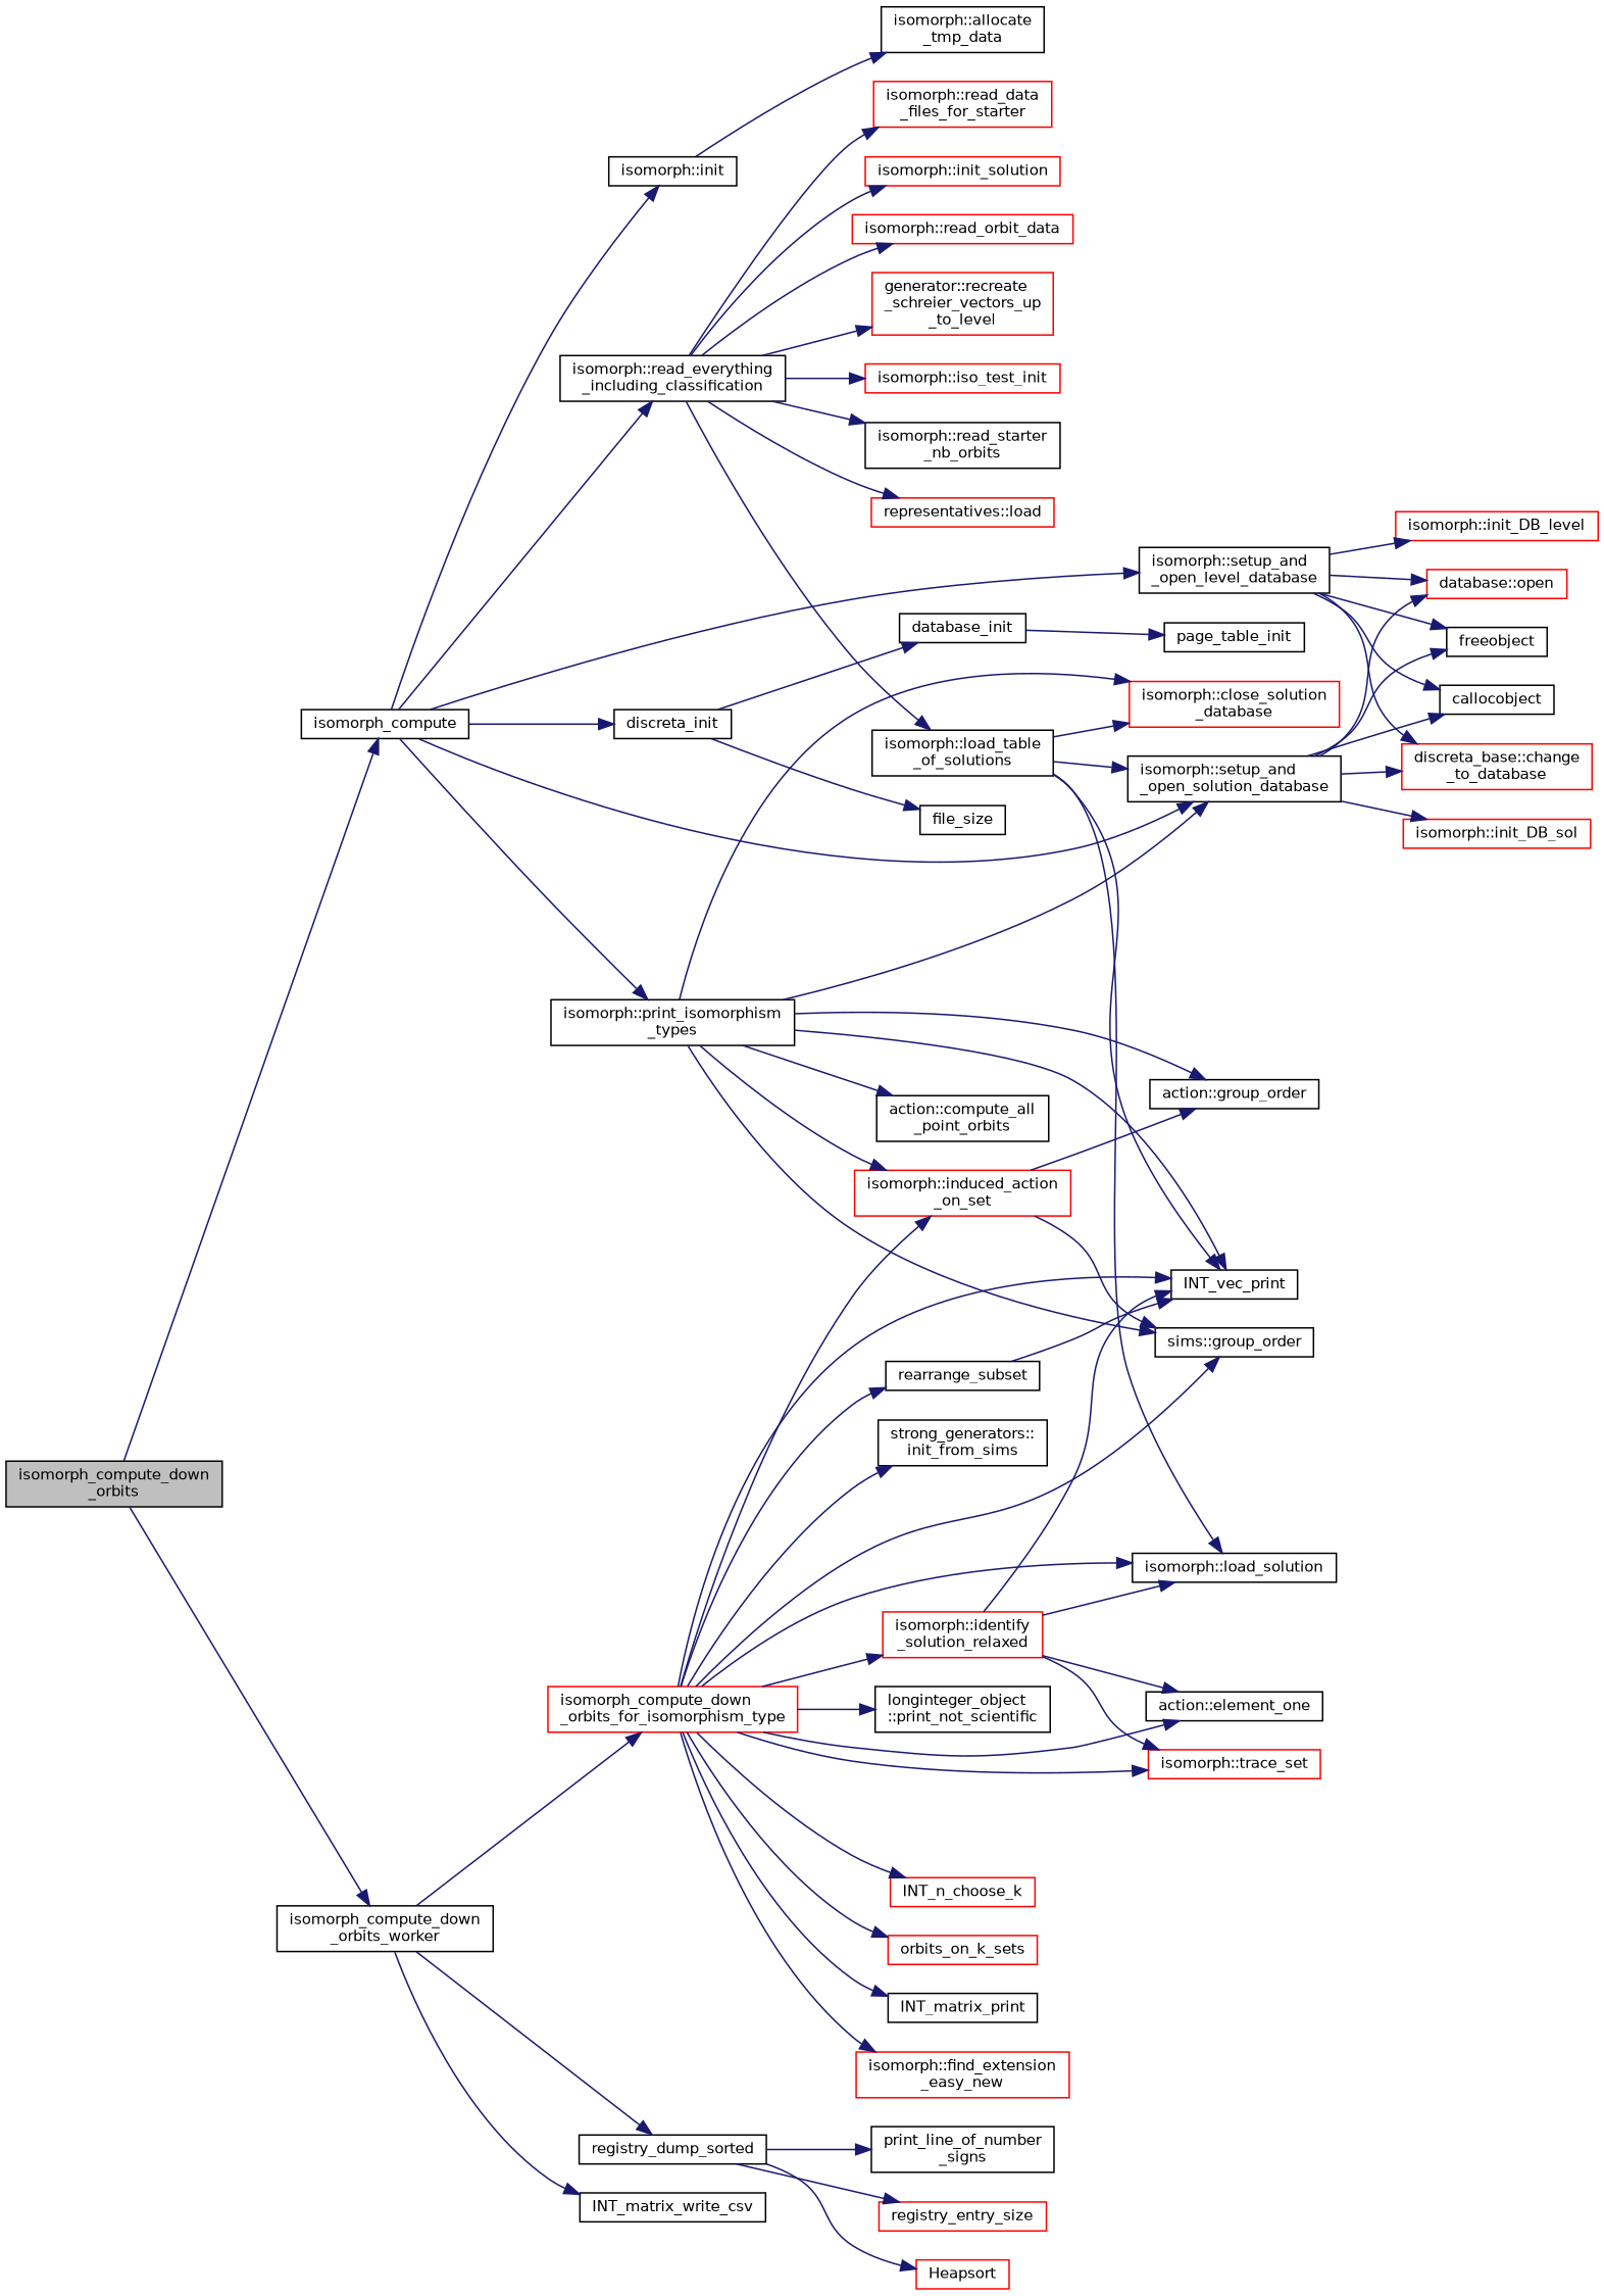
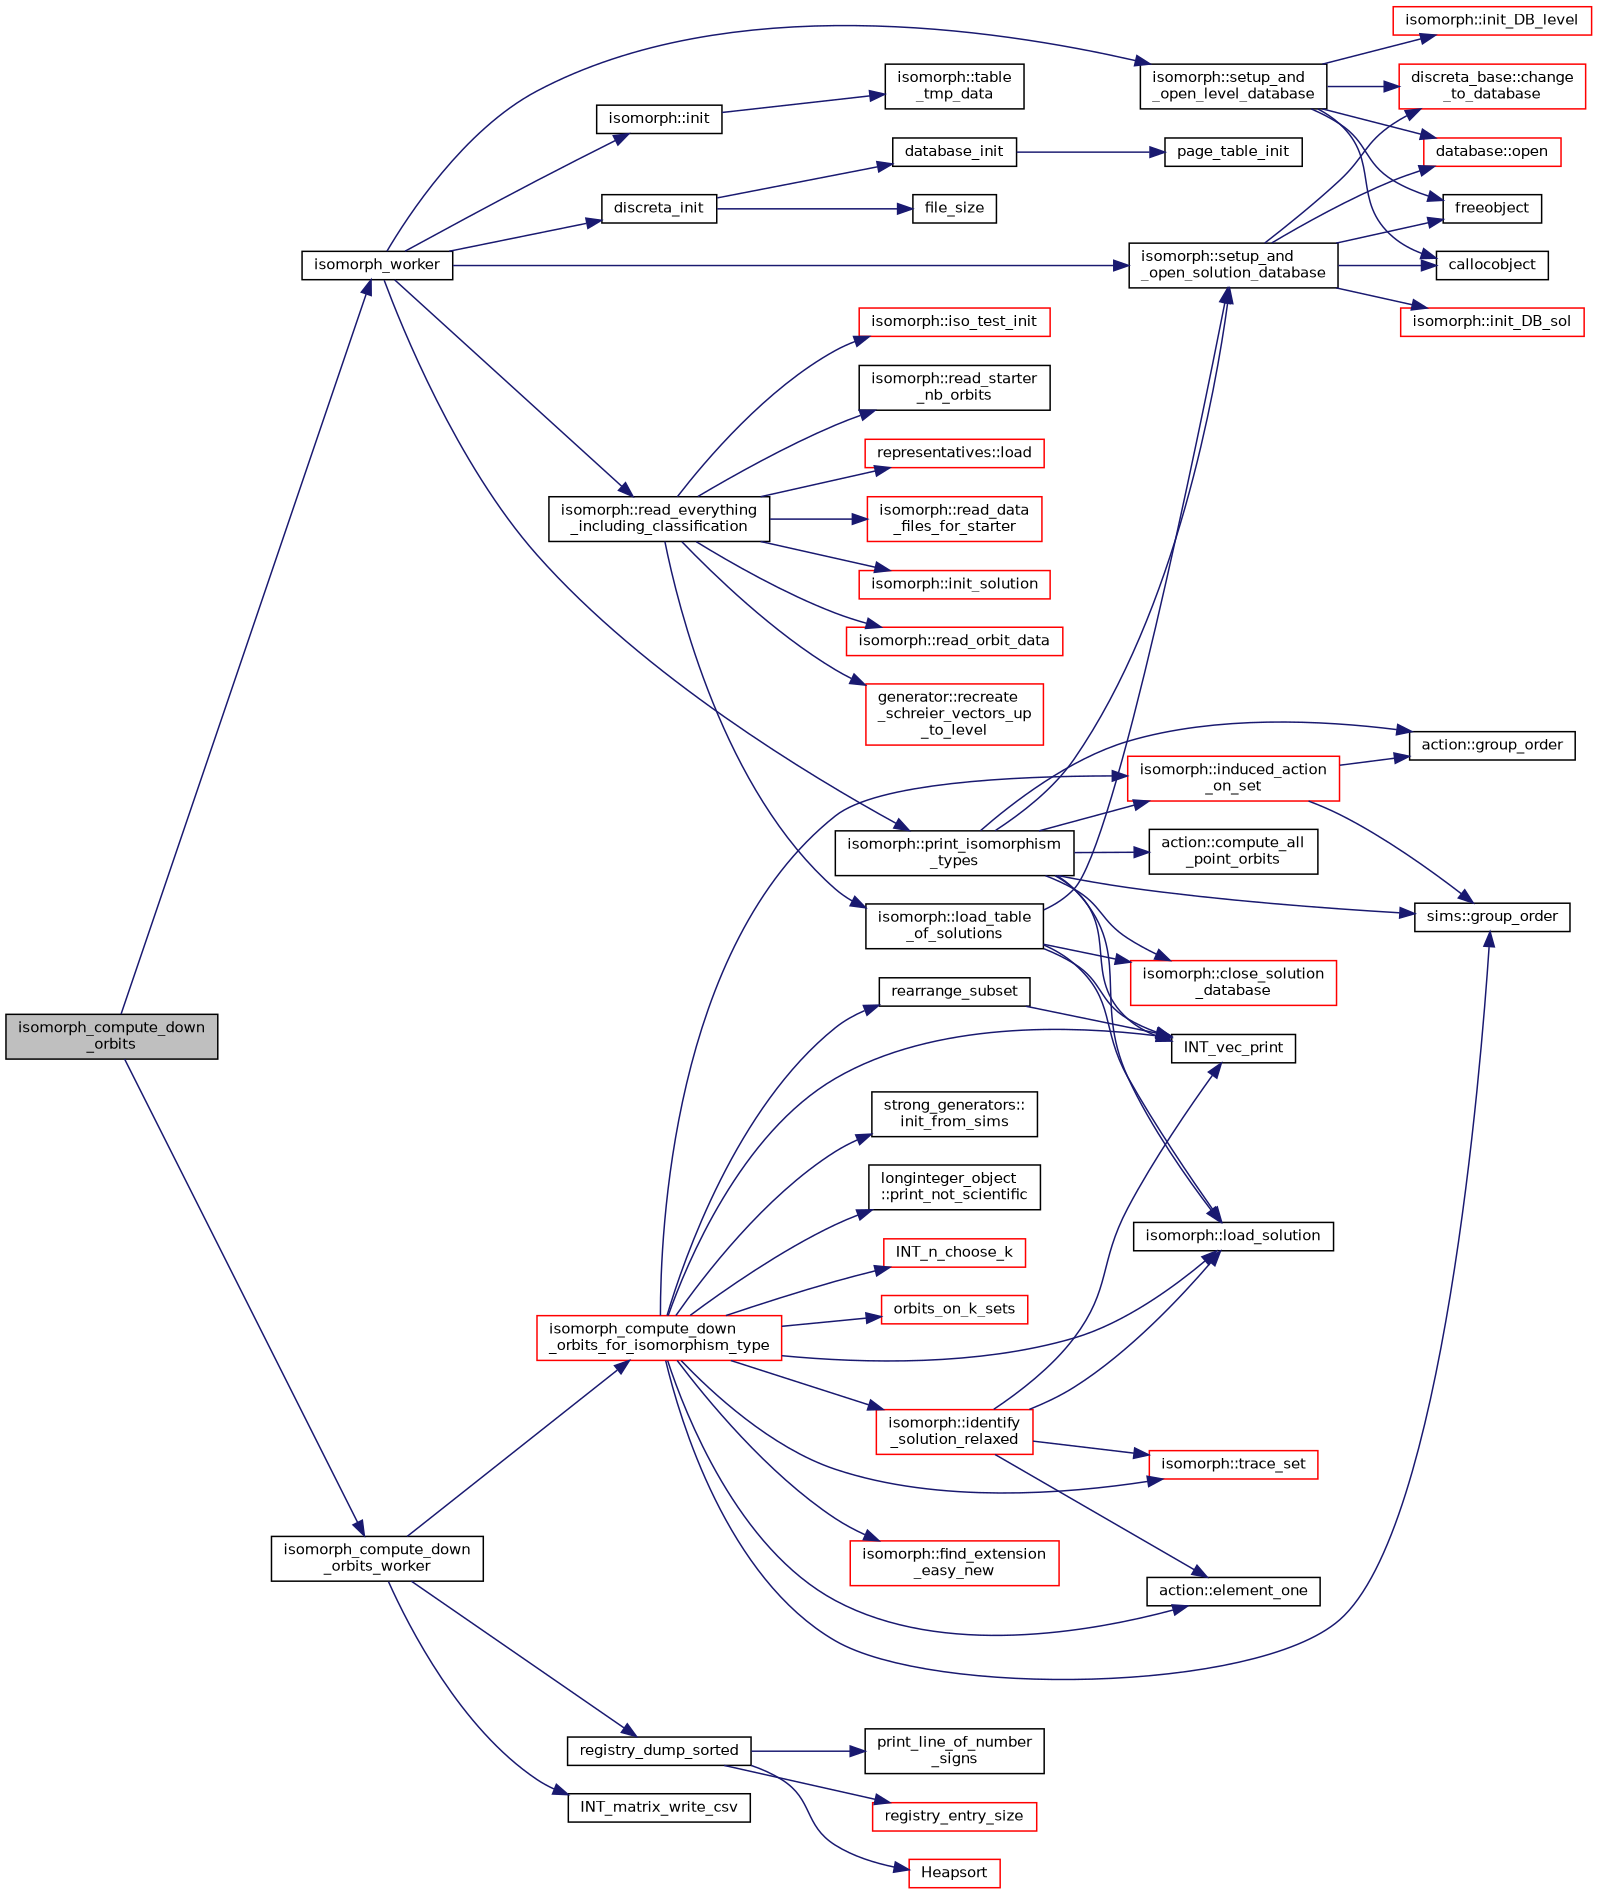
  digraph {
    fontname="DejaVu Sans"
    rankdir=LR
    node [color=black fillcolor=white fontname="DejaVu Sans" fontsize=10 shape=record style=filled]
    edge [color=midnightblue fontname="DejaVu Sans" fontsize=10 labelfontname=Helvetica labelfontsize=10 style=solid]
    n1 [fillcolor=grey75 fontcolor=black height=0.2 label="isomorph_compute_down\l_orbits" width=0.4]
-   n2 [height=0.2 label=isomorph_compute width=0.4]
+   n2 [height=0.2 label=isomorph_worker width=0.4]
    n3 [height=0.2 label="isomorph_compute_down\l_orbits_worker" width=0.4]
    n4 [height=0.2 label=discreta_init width=0.4]
    n5 [height=0.2 label="isomorph::init" width=0.4]
    n6 [height=0.2 label="isomorph::read_everything\l_including_classification" width=0.4]
    n7 [height=0.2 label="isomorph::setup_and\l_open_solution_database" width=0.4]
    n8 [height=0.2 label="isomorph::setup_and\l_open_level_database" width=0.4]
    n9 [height=0.2 label="isomorph::print_isomorphism\l_types" width=0.4]
    n10 [color=red height=0.2 label="isomorph_compute_down\l_orbits_for_isomorphism_type" width=0.4]
    n11 [height=0.2 label=registry_dump_sorted width=0.4]
    n12 [height=0.2 label=INT_matrix_write_csv width=0.4]
    n13 [height=0.2 label=file_size width=0.4]
    n14 [height=0.2 label=database_init width=0.4]
-   n15 [height=0.2 label="isomorph::allocate\l_tmp_data" width=0.4]
+   n15 [height=0.2 label="isomorph::table\l_tmp_data" width=0.4]
    n16 [color=red height=0.2 label="isomorph::read_data\l_files_for_starter" width=0.4]
    n17 [color=red height=0.2 label="isomorph::init_solution" width=0.4]
    n18 [height=0.2 label="isomorph::load_table\l_of_solutions" width=0.4]
    n19 [color=red height=0.2 label="isomorph::read_orbit_data" width=0.4]
    n20 [color=red height=0.2 label="generator::recreate\l_schreier_vectors_up\l_to_level" width=0.4]
    n21 [color=red height=0.2 label="isomorph::iso_test_init" width=0.4]
    n22 [height=0.2 label="isomorph::read_starter\l_nb_orbits" width=0.4]
    n23 [color=red height=0.2 label="representatives::load" width=0.4]
    n24 [height=0.2 label=freeobject width=0.4]
    n25 [height=0.2 label=callocobject width=0.4]
    n26 [color=red height=0.2 label="discreta_base::change\l_to_database" width=0.4]
    n27 [color=red height=0.2 label="isomorph::init_DB_sol" width=0.4]
    n28 [color=red height=0.2 label="database::open" width=0.4]
    n29 [color=red height=0.2 label="isomorph::init_DB_level" width=0.4]
    n30 [height=0.2 label="isomorph::load_solution" width=0.4]
    n31 [height=0.2 label=INT_vec_print width=0.4]
    n32 [color=red height=0.2 label="isomorph::close_solution\l_database" width=0.4]
    n33 [height=0.2 label="sims::group_order" width=0.4]
    n34 [color=red height=0.2 label="isomorph::induced_action\l_on_set" width=0.4]
    n35 [height=0.2 label="action::group_order" width=0.4]
    n36 [height=0.2 label="action::compute_all\l_point_orbits" width=0.4]
    n37 [height=0.2 label=page_table_init width=0.4]
    n38 [height=0.2 label="strong_generators::\linit_from_sims" width=0.4]
    n39 [height=0.2 label="longinteger_object\l::print_not_scientific" width=0.4]
    n40 [color=red height=0.2 label=INT_n_choose_k width=0.4]
    n41 [color=red height=0.2 label=orbits_on_k_sets width=0.4]
-   n42 [height=0.2 label=INT_matrix_print width=0.4]
    n43 [height=0.2 label=rearrange_subset width=0.4]
    n44 [height=0.2 label="action::element_one" width=0.4]
    n45 [color=red height=0.2 label="isomorph::trace_set" width=0.4]
    n46 [color=red height=0.2 label="isomorph::find_extension\l_easy_new" width=0.4]
    n47 [color=red height=0.2 label="isomorph::identify\l_solution_relaxed" width=0.4]
    n48 [height=0.2 label="print_line_of_number\l_signs" width=0.4]
    n49 [color=red height=0.2 label=registry_entry_size width=0.4]
    n50 [color=red height=0.2 label=Heapsort width=0.4]
    n1 -> n2
    n1 -> n3
    n2 -> n4
    n2 -> n5
    n2 -> n6
    n2 -> n7
    n2 -> n8
    n2 -> n9
    n3 -> n10
    n3 -> n11
    n3 -> n12
    n4 -> n13
    n4 -> n14
    n5 -> n15
    n6 -> n16
    n6 -> n17
    n6 -> n18
    n6 -> n19
    n6 -> n20
    n6 -> n21
    n6 -> n22
    n6 -> n23
    n7 -> n24
    n7 -> n25
    n7 -> n26
    n7 -> n27
    n7 -> n28
    n8 -> n24
    n8 -> n25
    n8 -> n26
    n8 -> n28
    n8 -> n29
    n9 -> n7
+   n9 -> n30
    n9 -> n31
    n9 -> n32
    n9 -> n33
    n9 -> n34
    n9 -> n35
    n9 -> n36
    n10 -> n30
    n10 -> n31
    n10 -> n33
    n10 -> n34
    n10 -> n38
    n10 -> n39
    n10 -> n40
    n10 -> n41
-   n10 -> n42
    n10 -> n43
    n10 -> n44
    n10 -> n45
    n10 -> n46
    n10 -> n47
    n11 -> n48
    n11 -> n49
    n11 -> n50
    n14 -> n37
    n18 -> n7
    n18 -> n30
    n18 -> n31
    n18 -> n32
    n34 -> n33
    n34 -> n35
    n43 -> n31
    n47 -> n30
    n47 -> n31
    n47 -> n44
    n47 -> n45
  }
